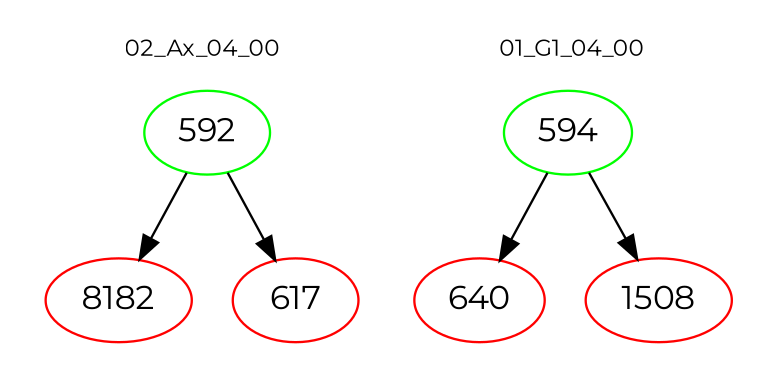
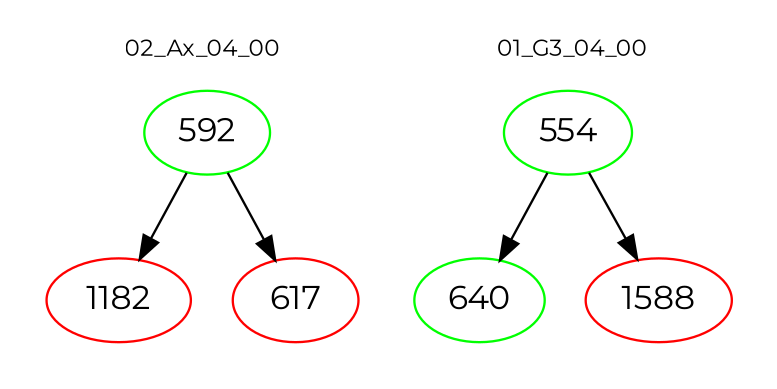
  digraph {
    fontname=Montserrat
    node [color=green fontname=Montserrat]
    edge [color=black fontname=Montserrat]
    n1 [label=592]
-   n2 [color=red label=8182]
+   n2 [color=red label=1182]
    n3 [color=red label=617]
-   n4 [label=594]
-   n5 [color=red label=640]
-   n6 [color=red label=1508]
+   n4 [label=554]
+   n5 [label=640]
+   n6 [color=red label=1588]
    subgraph cluster_1 {
      color=white
      fontsize=10
      label="02_Ax_04_00"
      n1
      n2
      n3
    }
    subgraph cluster_2 {
      color=white
      fontsize=10
-     label="01_G1_04_00"
+     label="01_G3_04_00"
      n4
      n5
      n6
    }
    n1 -> n2
    n1 -> n3
    n4 -> n5
    n4 -> n6
  }
